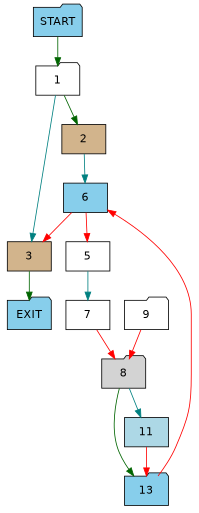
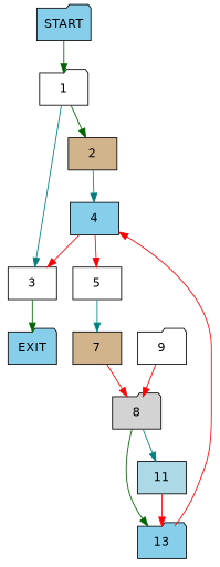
  digraph {
    fontname="DejaVu Sans"
    node [fillcolor=skyblue fontname="DejaVu Sans" shape=folder style=filled]
    edge [color=red fontname="DejaVu Sans"]
    n1 [label=START]
    1 [fillcolor=white]
    2 [fillcolor=tan shape=box]
-   3 [fillcolor=tan shape=box]
-   4 [shape=box label=6]
+   3 [fillcolor=white shape=box]
+   4 [shape=box]
    n6 [label=EXIT]
    5 [fillcolor=white shape=box]
-   7 [fillcolor=white shape=box]
+   7 [fillcolor=tan shape=box]
    8 [fillcolor=lightgrey]
    n10 [label=13]
    11 [fillcolor=lightblue shape=box]
    9 [fillcolor=white]
    n1 -> 1 [color=darkgreen]
    1 -> 2 [color=darkgreen]
    1 -> 3 [color=teal]
    2 -> 4 [color=teal]
    3 -> n6 [color=darkgreen]
    4 -> 3
    4 -> 5
    5 -> 7 [color=teal]
    7 -> 8
    8 -> n10 [color=darkgreen]
    8 -> 11 [color=teal]
    n10 -> 4
    11 -> n10
    9 -> 8
  }
